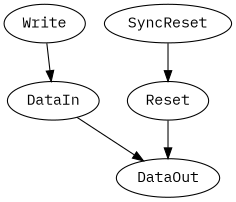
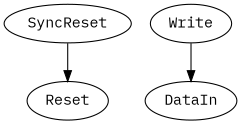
  strict digraph {
    fontname="IBM Plex Mono"
    node [fontname="IBM Plex Mono"]
    edge [fontname="IBM Plex Mono" weight=1.0]
    Reset
-   DataOut
    Write
    DataIn
    SyncReset
-   Reset -> DataOut [weight=3.0]
    Write -> DataIn
-   DataIn -> DataOut
    SyncReset -> Reset [weight=2.0]
  }
